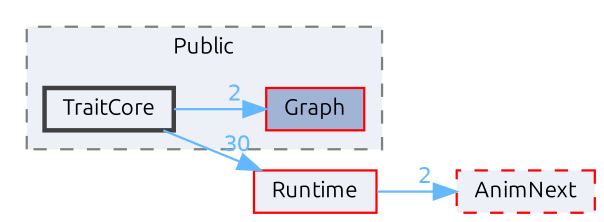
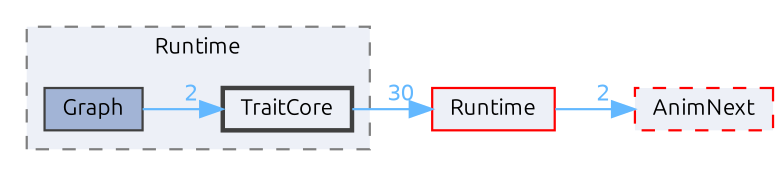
  digraph {
    compound=true
    fontname=Ubuntu
    rankdir=LR
    node [color=grey25 fillcolor="#edf0f7" fontname=Ubuntu fontsize=10 shape=box style=filled]
    edge [color=steelblue1 fontcolor=steelblue1 fontname=Ubuntu fontsize=10 headlabel=2 labeldistance=1.5 labelfontname=Helvetica labelfontsize=10]
-   n1 [color=red fillcolor="#a2b4d6" height=0.2 label="Graph" width=0.4]
+   n1 [fillcolor="#a2b4d6" height=0.2 label="Graph" width=0.4]
    n2 [height=0.2 label=TraitCore style="filled,bold" width=0.4]
    n3 [color=red height=0.2 label=Runtime width=0.4]
    n4 [color=red height=0.2 label=AnimNext style="filled,dashed" width=0.4]
    subgraph cluster_1 {
      bgcolor="#edf0f7"
      fontsize=10
-     label=Public
+     label=Runtime
      pencolor=grey50
      style="filled,dashed"
      n1
      n2
    }
-   n2 -> n1
+   n1 -> n2
    n2 -> n3 [headlabel=30]
    n3 -> n4
  }
